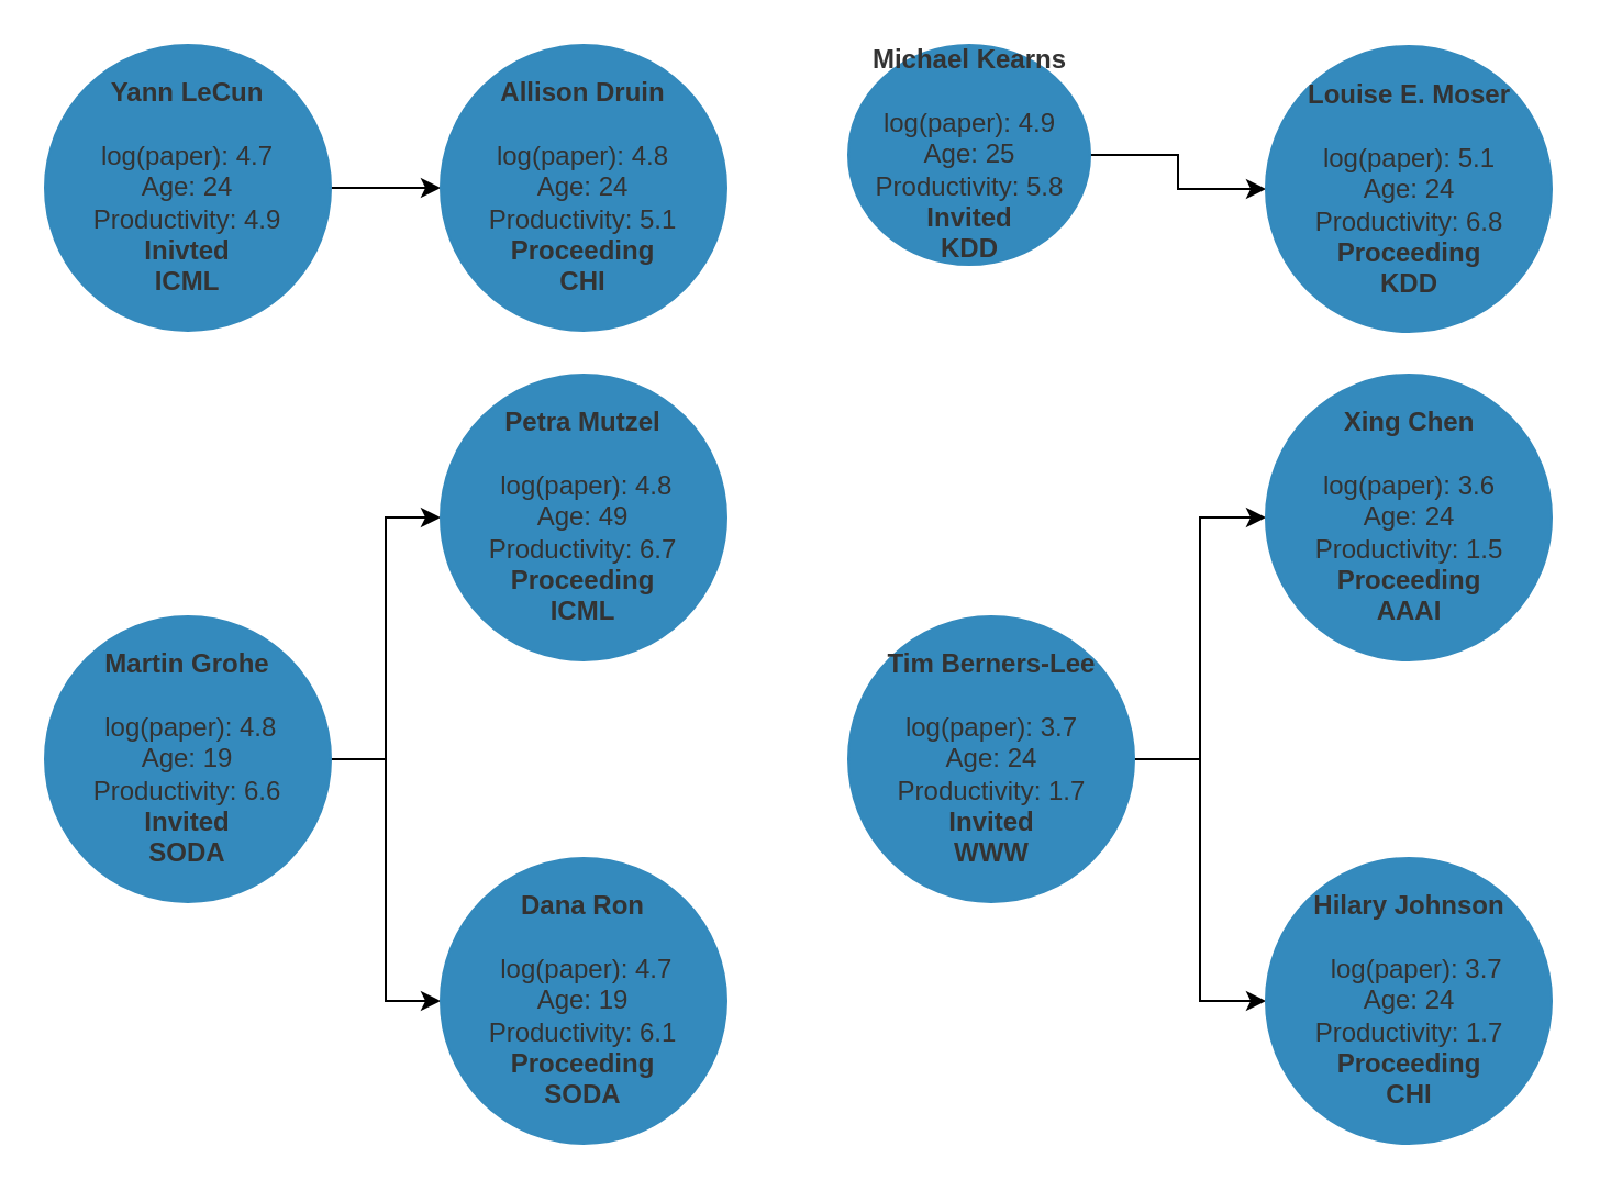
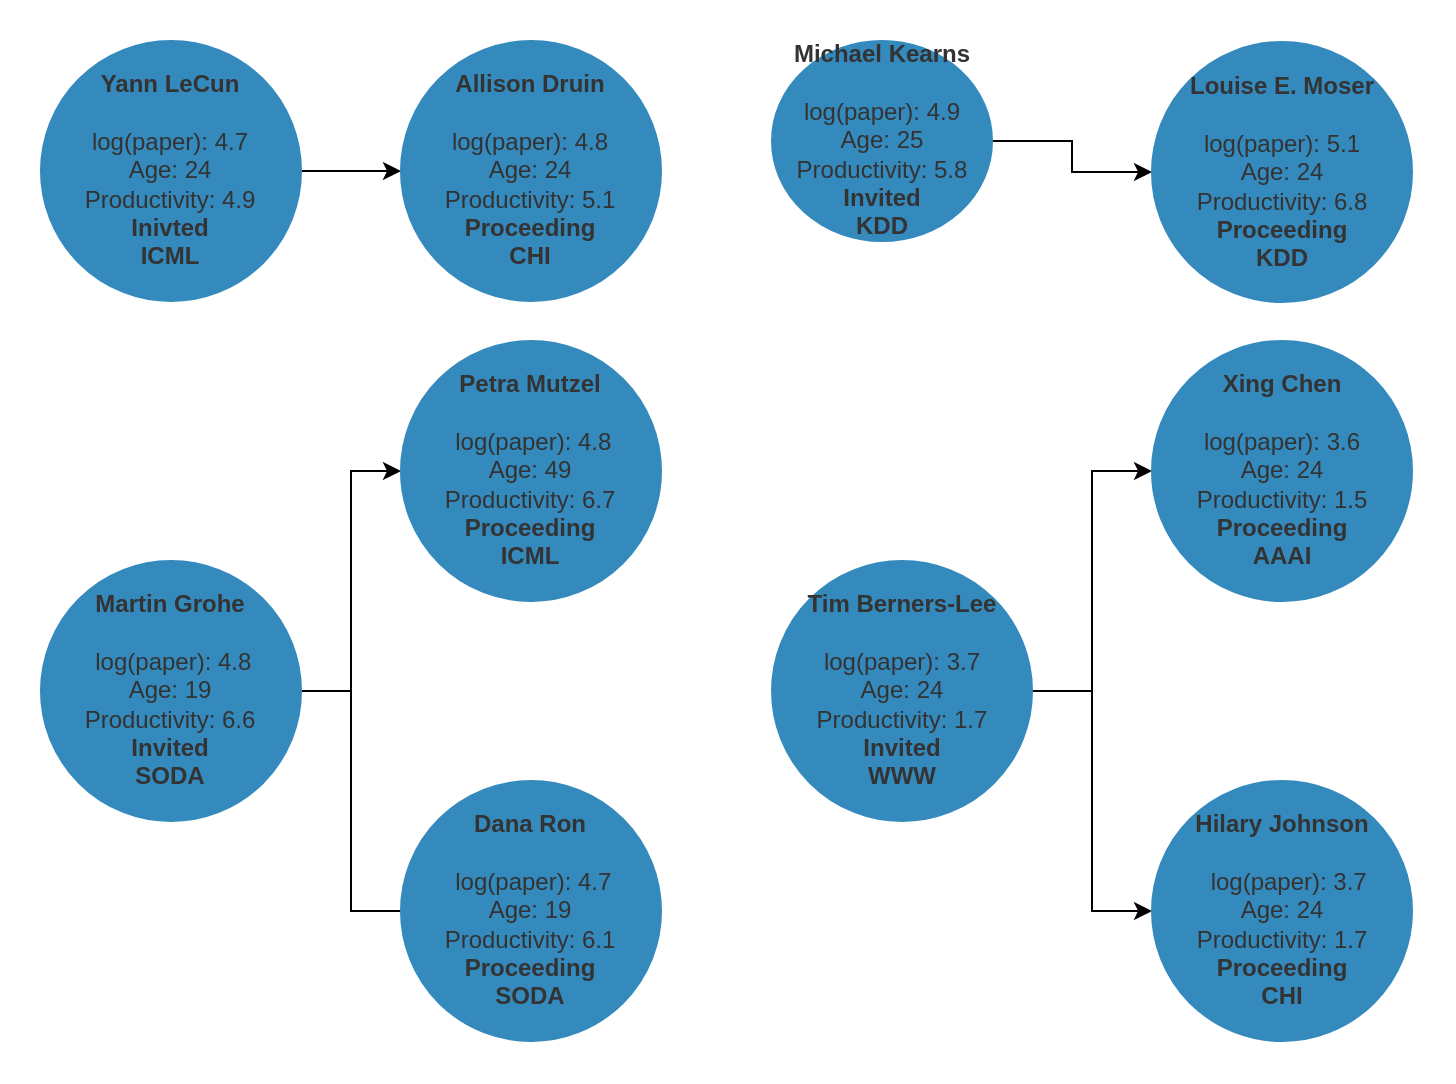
  <mxCell id="0" />
  <mxCell id="1" parent="0" />
  <mxCell id="2" style="edgeStyle=orthogonalEdgeStyle;rounded=0;orthogonalLoop=1;jettySize=auto;html=1;entryX=0;entryY=0.5;entryDx=0;entryDy=0;labelBackgroundColor=none;strokeColor=#000000;fontColor=#333333;" parent="1" source="3" target="4" edge="1"><mxGeometry relative="1" as="geometry" /></mxCell>
  <mxCell id="3" value="&lt;b&gt;Yann LeCun&lt;/b&gt;&lt;br&gt;&lt;br&gt;&lt;font&gt;log(paper): 4.7&lt;br&gt;Age: 24&lt;br&gt;Productivity: 4.9&lt;/font&gt;&lt;br&gt;&lt;b&gt;Inivted&lt;br&gt;ICML&lt;/b&gt;" style="ellipse;whiteSpace=wrap;html=1;labelBackgroundColor=none;fillColor=#348ABD;strokeColor=#348abd;fontColor=#333333;gradientColor=none;" parent="1" vertex="1"><mxGeometry x="20" y="20" width="130" height="130" as="geometry" /></mxCell>
  <mxCell id="4" value="&lt;b&gt;Allison Druin&lt;/b&gt;&lt;br&gt;&lt;br&gt;&lt;font&gt;log(paper): 4.8&lt;br&gt;Age: 24&lt;br&gt;Productivity: 5.1&lt;/font&gt;&lt;br&gt;&lt;b&gt;Proceeding&lt;br&gt;CHI&lt;/b&gt;" style="ellipse;whiteSpace=wrap;html=1;labelBackgroundColor=none;fillColor=#348ABD;strokeColor=#348abd;fontColor=#333333;gradientColor=none;" parent="1" vertex="1"><mxGeometry x="200" y="20" width="130" height="130" as="geometry" /></mxCell>
  <mxCell id="5" style="edgeStyle=orthogonalEdgeStyle;rounded=0;orthogonalLoop=1;jettySize=auto;html=1;labelBackgroundColor=none;strokeColor=#000000;fontColor=#333333;" parent="1" source="6" target="7" edge="1"><mxGeometry relative="1" as="geometry" /></mxCell>
  <mxCell id="6" value="&lt;b&gt;Michael Kearns&lt;/b&gt;&lt;br&gt;&lt;br&gt;log(paper): 4.9&lt;br&gt;Age: 25&lt;br&gt;Productivity: 5.8&lt;br&gt;&lt;b&gt;Invited&lt;br&gt;KDD&lt;/b&gt;" style="ellipse;whiteSpace=wrap;html=1;labelBackgroundColor=none;fillColor=#348ABD;strokeColor=#348abd;fontColor=#333333;gradientColor=none;" parent="1" vertex="1"><mxGeometry x="385.5" y="20" width="110" height="100" as="geometry" /></mxCell>
  <mxCell id="7" value="&lt;b&gt;Louise E. Moser&lt;/b&gt;&lt;br&gt;&lt;br&gt;log(paper): 5.1&lt;br&gt;Age: 24&lt;br&gt;Productivity: 6.8&lt;br&gt;&lt;b&gt;Proceeding&lt;br&gt;KDD&lt;/b&gt;" style="ellipse;whiteSpace=wrap;html=1;labelBackgroundColor=none;fillColor=#348ABD;strokeColor=#348abd;fontColor=#333333;gradientColor=none;" parent="1" vertex="1"><mxGeometry x="575.5" y="20.5" width="130" height="130" as="geometry" /></mxCell>
  <mxCell id="8" style="edgeStyle=orthogonalEdgeStyle;rounded=0;orthogonalLoop=1;jettySize=auto;html=1;entryX=0;entryY=0.5;entryDx=0;entryDy=0;labelBackgroundColor=none;strokeColor=#000000;fontColor=#333333;" parent="1" source="10" target="11" edge="1"><mxGeometry relative="1" as="geometry" /></mxCell>
- <mxCell id="9" style="edgeStyle=orthogonalEdgeStyle;rounded=0;orthogonalLoop=1;jettySize=auto;html=1;exitX=1;exitY=0.5;exitDx=0;exitDy=0;entryX=0;entryY=0.5;entryDx=0;entryDy=0;labelBackgroundColor=none;strokeColor=#000000;fontColor=#333333;" parent="1" source="10" target="12" edge="1"><mxGeometry relative="1" as="geometry"><mxPoint x="210" y="515" as="targetPoint" /></mxGeometry></mxCell>
+ <mxCell id="9" style="edgeStyle=orthogonalEdgeStyle;rounded=0;orthogonalLoop=1;jettySize=auto;html=1;exitX=1;exitY=0.5;exitDx=0;exitDy=0;entryX=0;entryY=0.5;entryDx=0;entryDy=0;labelBackgroundColor=none;strokeColor=#000000;fontColor=#333333;endArrow=none;" parent="1" source="10" target="12" edge="1"><mxGeometry relative="1" as="geometry"><mxPoint x="210" y="515" as="targetPoint" /></mxGeometry></mxCell>
  <mxCell id="10" value="&lt;b&gt;Martin Grohe&lt;br&gt;&lt;/b&gt;&lt;br&gt;&amp;nbsp;log(paper): 4.8&lt;br&gt;Age: 19&lt;br&gt;Productivity: 6.6&lt;br&gt;&lt;b&gt;Invited&lt;br&gt;SODA&lt;/b&gt;" style="ellipse;whiteSpace=wrap;html=1;labelBackgroundColor=none;fillColor=#348ABD;strokeColor=#348abd;fontColor=#333333;shadow=0;gradientColor=none;" parent="1" vertex="1"><mxGeometry x="20" y="280" width="130" height="130" as="geometry" /></mxCell>
  <mxCell id="11" value="&lt;b&gt;Petra Mutzel&lt;br&gt;&lt;/b&gt;&lt;br&gt;&amp;nbsp;log(paper): 4.8&lt;br&gt;Age: 49&lt;br&gt;Productivity: 6.7&lt;br&gt;&lt;b&gt;Proceeding&lt;br&gt;ICML&lt;/b&gt;" style="ellipse;whiteSpace=wrap;html=1;labelBackgroundColor=none;fillColor=#348ABD;strokeColor=#348abd;fontColor=#333333;gradientColor=none;" parent="1" vertex="1"><mxGeometry x="200" y="170" width="130" height="130" as="geometry" /></mxCell>
  <mxCell id="12" value="&lt;b&gt;Dana Ron&lt;/b&gt;&lt;br&gt;&lt;br&gt;&amp;nbsp;log(paper): 4.7&lt;br&gt;Age: 19&lt;br&gt;Productivity: 6.1&lt;br&gt;&lt;b&gt;Proceeding&lt;br&gt;SODA&lt;/b&gt;" style="ellipse;whiteSpace=wrap;html=1;labelBackgroundColor=none;fillColor=#348ABD;strokeColor=#348abd;fontColor=#333333;gradientColor=none;" parent="1" vertex="1"><mxGeometry x="200" y="390" width="130" height="130" as="geometry" /></mxCell>
  <mxCell id="13" style="edgeStyle=orthogonalEdgeStyle;rounded=0;orthogonalLoop=1;jettySize=auto;html=1;labelBackgroundColor=none;strokeColor=#000000;fontColor=#333333;" parent="1" source="15" target="16" edge="1"><mxGeometry relative="1" as="geometry" /></mxCell>
  <mxCell id="14" style="edgeStyle=orthogonalEdgeStyle;rounded=0;orthogonalLoop=1;jettySize=auto;html=1;entryX=0;entryY=0.5;entryDx=0;entryDy=0;labelBackgroundColor=none;strokeColor=#000000;fontColor=#333333;" parent="1" source="15" target="17" edge="1"><mxGeometry relative="1" as="geometry" /></mxCell>
  <mxCell id="15" value="&lt;b&gt;Tim Berners-Lee &lt;br&gt;&lt;/b&gt;&lt;br&gt;log(paper): 3.7&lt;br&gt;Age: 24&lt;br&gt;Productivity: 1.7&lt;br&gt;&lt;b&gt;Invited&lt;br&gt;WWW&lt;/b&gt;" style="ellipse;whiteSpace=wrap;html=1;labelBackgroundColor=none;fillColor=#348ABD;strokeColor=#348abd;fontColor=#333333;gradientColor=none;" parent="1" vertex="1"><mxGeometry x="385.5" y="280" width="130" height="130" as="geometry" /></mxCell>
  <mxCell id="16" value="&lt;b&gt;Hilary Johnson&lt;br&gt;&lt;br&gt;&amp;nbsp;&amp;nbsp;&lt;/b&gt;log(paper): 3.7&lt;br&gt;Age: 24&lt;br&gt;Productivity: 1.7&lt;br&gt;&lt;b&gt;Proceeding&lt;br&gt;CHI&lt;/b&gt;" style="ellipse;whiteSpace=wrap;html=1;labelBackgroundColor=none;fillColor=#348ABD;strokeColor=#348abd;fontColor=#333333;gradientColor=none;" parent="1" vertex="1"><mxGeometry x="575.5" y="390" width="130" height="130" as="geometry" /></mxCell>
  <mxCell id="17" value="&lt;b&gt;Xing Chen &lt;br&gt;&lt;/b&gt;&lt;br&gt;log(paper): 3.6&lt;br&gt;Age: 24&lt;br&gt;Productivity: 1.5&lt;br&gt;&lt;b&gt;Proceeding&lt;br&gt;AAAI&lt;/b&gt;" style="ellipse;whiteSpace=wrap;html=1;labelBackgroundColor=none;fillColor=#348ABD;strokeColor=#348abd;fontColor=#333333;gradientColor=none;" parent="1" vertex="1"><mxGeometry x="575.5" y="170" width="130" height="130" as="geometry" /></mxCell>
